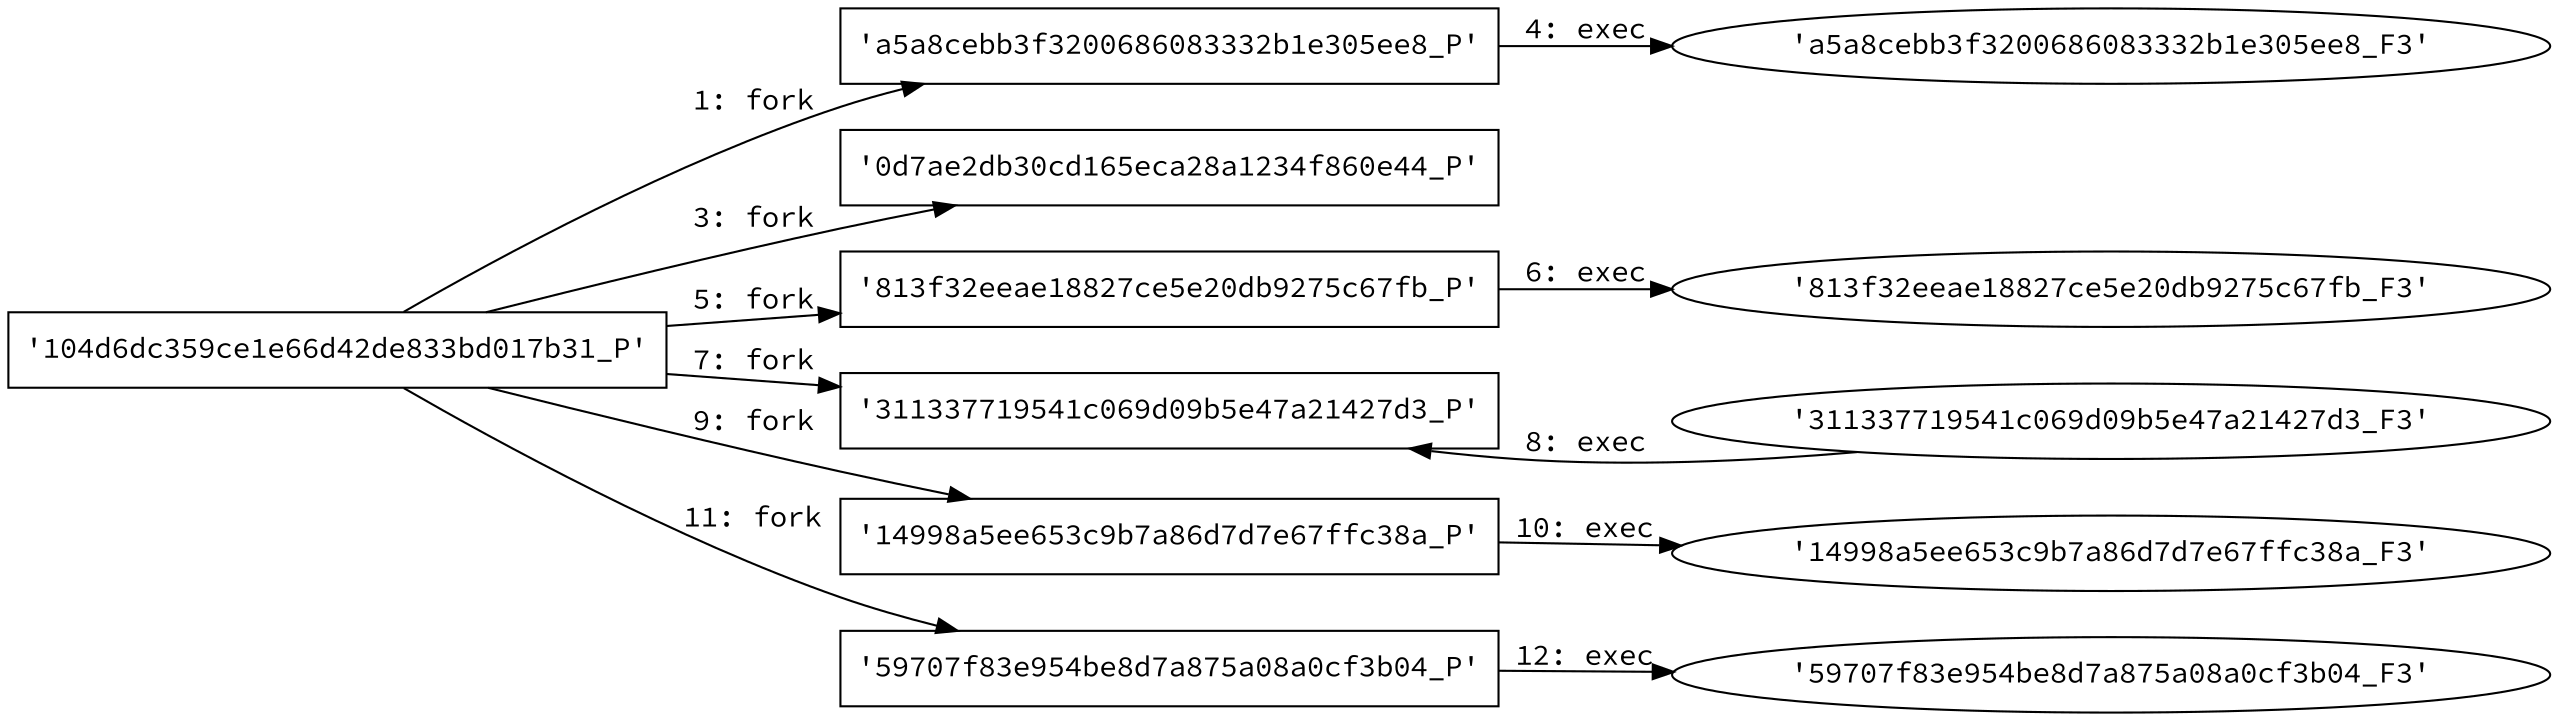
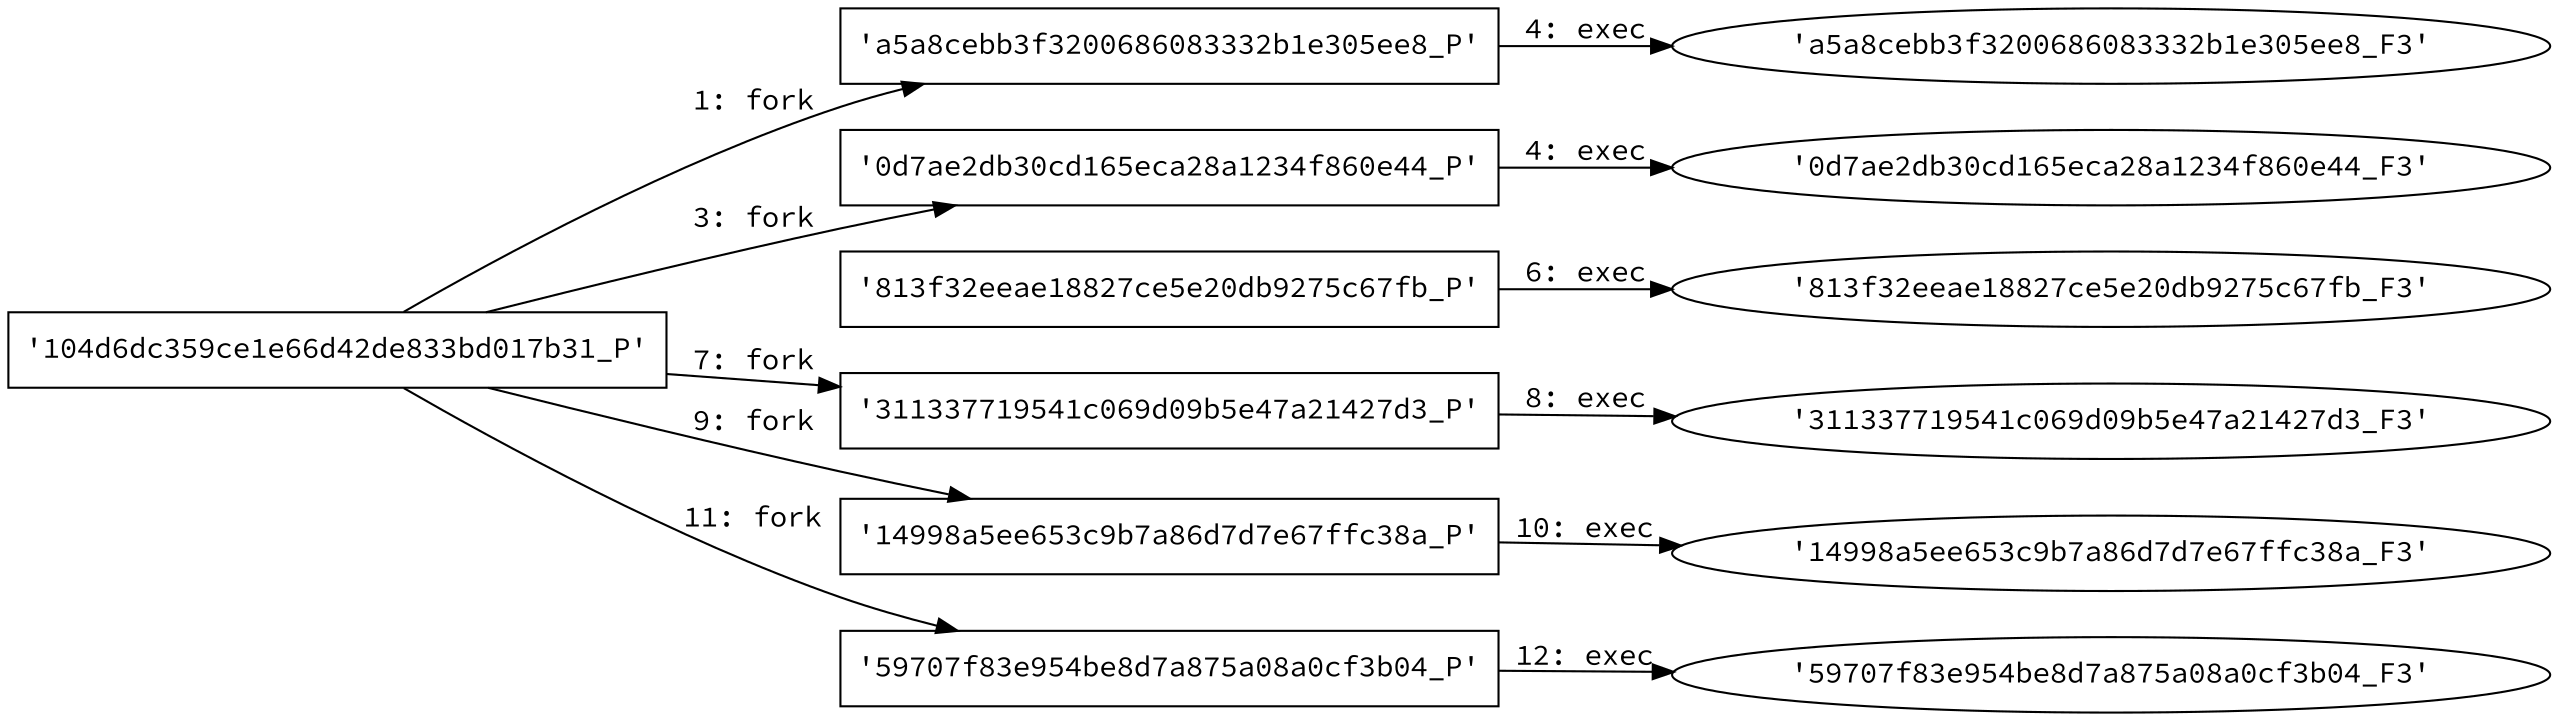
  digraph {
    engine=neato
    fixedsize=false
    fontname="Source Code Pro"
    fontsize=10
    nodesep=0.3
    rankdir=LR
    ranksep=0
    splines=true
    node [fontname="Source Code Pro" node_type=Process shape=box]
    edge [fontname="Source Code Pro"]
    "'104d6dc359ce1e66d42de833bd017b31_P'"
    "'a5a8cebb3f3200686083332b1e305ee8_P'"
    "'0d7ae2db30cd165eca28a1234f860e44_P'"
    "'813f32eeae18827ce5e20db9275c67fb_P'"
    "'311337719541c069d09b5e47a21427d3_P'"
    "'14998a5ee653c9b7a86d7d7e67ffc38a_P'"
    "'59707f83e954be8d7a875a08a0cf3b04_P'"
    "'a5a8cebb3f3200686083332b1e305ee8_F3'" [node_type=File shape=ellipse]
+   "'0d7ae2db30cd165eca28a1234f860e44_F3'" [node_type=File shape=ellipse]
    "'813f32eeae18827ce5e20db9275c67fb_F3'" [node_type=File shape=ellipse]
    "'311337719541c069d09b5e47a21427d3_F3'" [node_type=File shape=ellipse]
    "'14998a5ee653c9b7a86d7d7e67ffc38a_F3'" [node_type=File shape=ellipse]
    "'59707f83e954be8d7a875a08a0cf3b04_F3'" [node_type=File shape=ellipse]
    "'104d6dc359ce1e66d42de833bd017b31_P'" -> "'a5a8cebb3f3200686083332b1e305ee8_P'" [label="1: fork"]
    "'104d6dc359ce1e66d42de833bd017b31_P'" -> "'0d7ae2db30cd165eca28a1234f860e44_P'" [label="3: fork"]
-   "'104d6dc359ce1e66d42de833bd017b31_P'" -> "'813f32eeae18827ce5e20db9275c67fb_P'" [label="5: fork"]
    "'104d6dc359ce1e66d42de833bd017b31_P'" -> "'311337719541c069d09b5e47a21427d3_P'" [label="7: fork"]
    "'104d6dc359ce1e66d42de833bd017b31_P'" -> "'14998a5ee653c9b7a86d7d7e67ffc38a_P'" [label="9: fork"]
    "'104d6dc359ce1e66d42de833bd017b31_P'" -> "'59707f83e954be8d7a875a08a0cf3b04_P'" [label="11: fork"]
    "'a5a8cebb3f3200686083332b1e305ee8_P'" -> "'a5a8cebb3f3200686083332b1e305ee8_F3'" [label="4: exec"]
+   "'0d7ae2db30cd165eca28a1234f860e44_P'" -> "'0d7ae2db30cd165eca28a1234f860e44_F3'" [label="4: exec"]
    "'813f32eeae18827ce5e20db9275c67fb_P'" -> "'813f32eeae18827ce5e20db9275c67fb_F3'" [label="6: exec"]
-   "'311337719541c069d09b5e47a21427d3_F3'" -> "'311337719541c069d09b5e47a21427d3_P'" [label="8: exec"]
+   "'311337719541c069d09b5e47a21427d3_P'" -> "'311337719541c069d09b5e47a21427d3_F3'" [label="8: exec"]
    "'14998a5ee653c9b7a86d7d7e67ffc38a_P'" -> "'14998a5ee653c9b7a86d7d7e67ffc38a_F3'" [label="10: exec"]
    "'59707f83e954be8d7a875a08a0cf3b04_P'" -> "'59707f83e954be8d7a875a08a0cf3b04_F3'" [label="12: exec"]
  }
